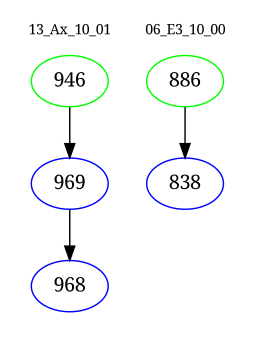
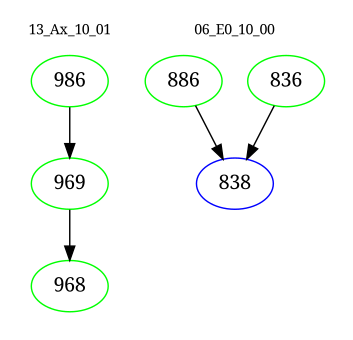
  digraph {
    fontname="Noto Serif"
    node [color=green fontname="Noto Serif"]
    edge [color=black fontname="Noto Serif"]
-   n1 [label=946]
-   n2 [color=blue label=969]
-   n3 [color=blue label=968]
+   n1 [label=986]
+   n2 [label=969]
+   n3 [label=968]
+   n4 [label=836]
    n5 [color=blue label=838]
    n6 [label=886]
    subgraph cluster_1 {
      color=white
      fontsize=10
      label="13_Ax_10_01"
      n1
      n2
      n3
    }
    subgraph cluster_2 {
      color=white
      fontsize=10
-     label="06_E3_10_00"
+     label="06_E0_10_00"
+     n4
      n5
      n6
    }
    n1 -> n2
    n2 -> n3
+   n4 -> n5
    n6 -> n5
  }
